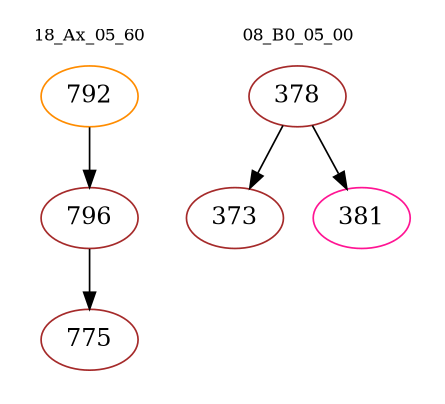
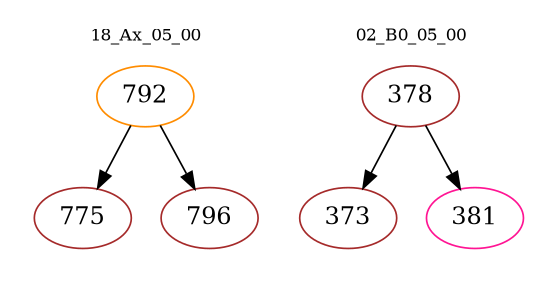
  digraph {
    node [color=brown]
    edge [color=black]
    n1 [color=darkorange label=792]
    n2 [label=775]
    n3 [label=796]
    n4 [label=378]
    n5 [label=373]
    n6 [color=deeppink label=381]
    subgraph cluster_1 {
      color=white
      fontsize=10
-     label="18_Ax_05_60"
+     label="18_Ax_05_00"
      n1
      n2
      n3
    }
    subgraph cluster_2 {
      color=white
      fontsize=10
-     label="08_B0_05_00"
+     label="02_B0_05_00"
      n4
      n5
      n6
    }
-   n3 -> n2
+   n1 -> n2
    n1 -> n3
    n4 -> n5
    n4 -> n6
  }
